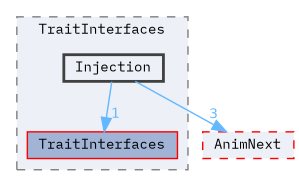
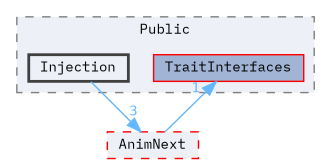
  digraph {
    compound=true
    fontname="IBM Plex Mono"
    node [color=red fillcolor="#edf0f7" fontname="IBM Plex Mono" fontsize=10 shape=box]
    edge [color=steelblue1 fontcolor=steelblue1 fontname="IBM Plex Mono" fontsize=10 labeldistance=1.5 labelfontname=Helvetica labelfontsize=10]
    n1 [fillcolor="#a2b4d6" height=0.2 label=TraitInterfaces style=filled width=0.4]
    n2 [color=grey25 height=0.2 label=Injection style="filled,bold" width=0.4]
    n3 [height=0.2 label=AnimNext style="filled,dashed" width=0.4]
    subgraph cluster_1 {
      bgcolor="#edf0f7"
      fontsize=10
-     label=TraitInterfaces
+     label=Public
      pencolor=grey50
      style="filled,dashed"
      n1
      n2
    }
-   n2 -> n1 [headlabel=1]
+   n3 -> n1 [headlabel=1]
    n2 -> n3 [headlabel=3]
  }
